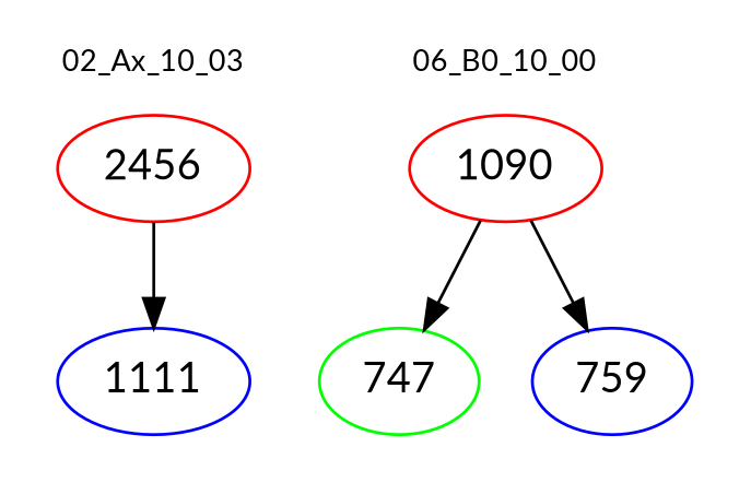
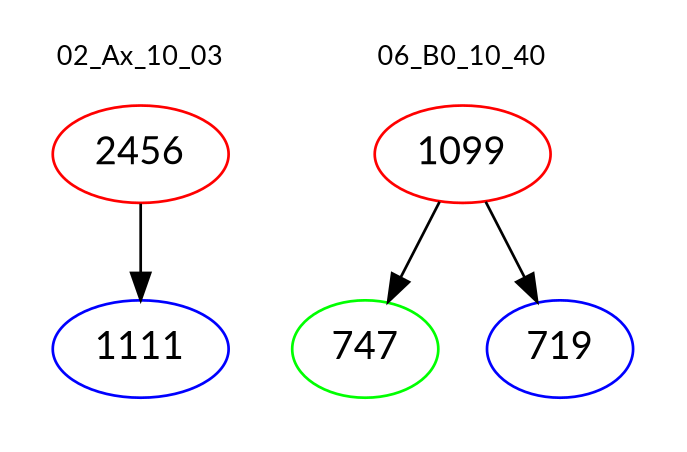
  digraph {
    fontname=Lato
    node [color=red fontname=Lato]
    edge [color=black fontname=Lato]
    n1 [label=2456]
    n2 [color=blue label=1111]
-   n3 [label=1090]
+   n3 [label=1099]
    n4 [color=green label=747]
-   n5 [color=blue label=759]
+   n5 [color=blue label=719]
    subgraph cluster_1 {
      color=white
      fontsize=10
      label="02_Ax_10_03"
      n1
      n2
    }
    subgraph cluster_2 {
      color=white
      fontsize=10
-     label="06_B0_10_00"
+     label="06_B0_10_40"
      n3
      n4
      n5
    }
    n1 -> n2
    n3 -> n4
    n3 -> n5
  }
